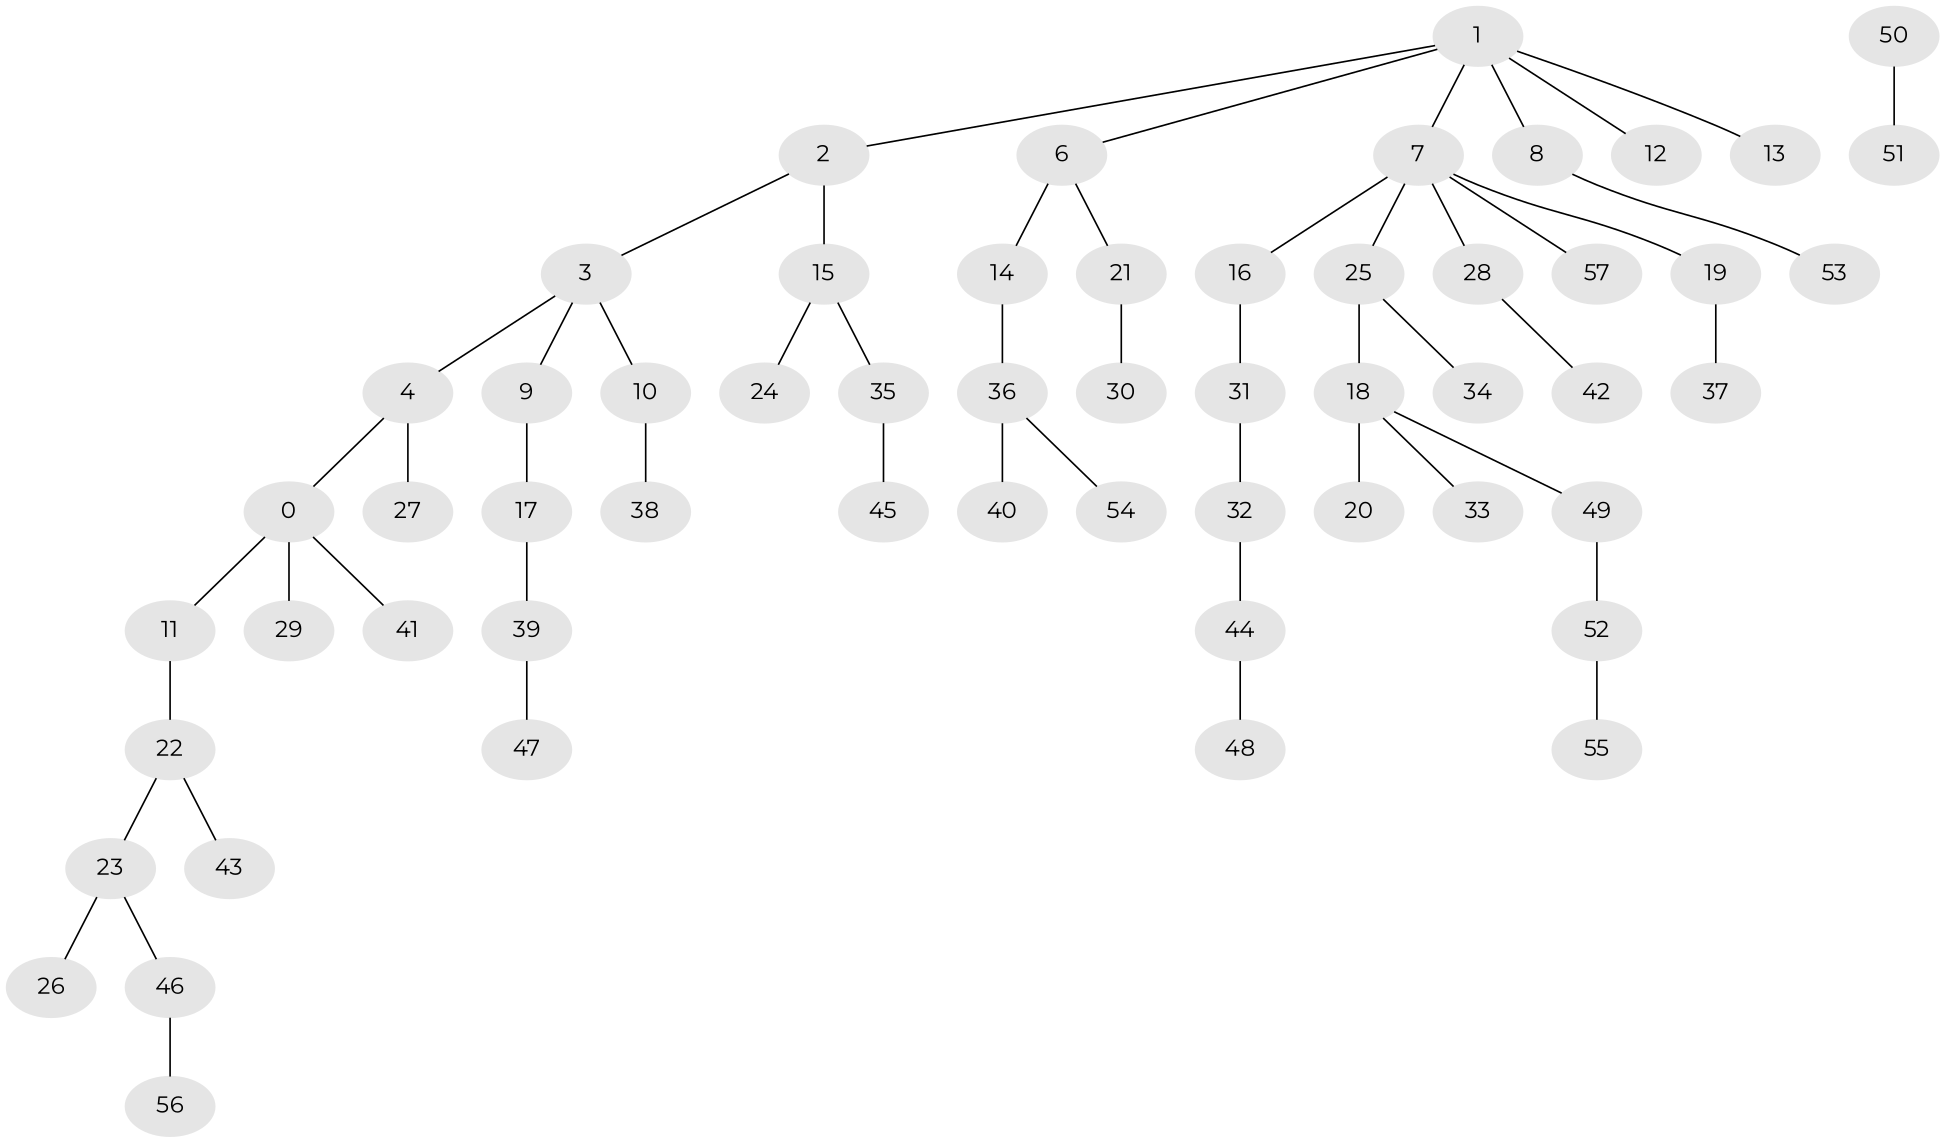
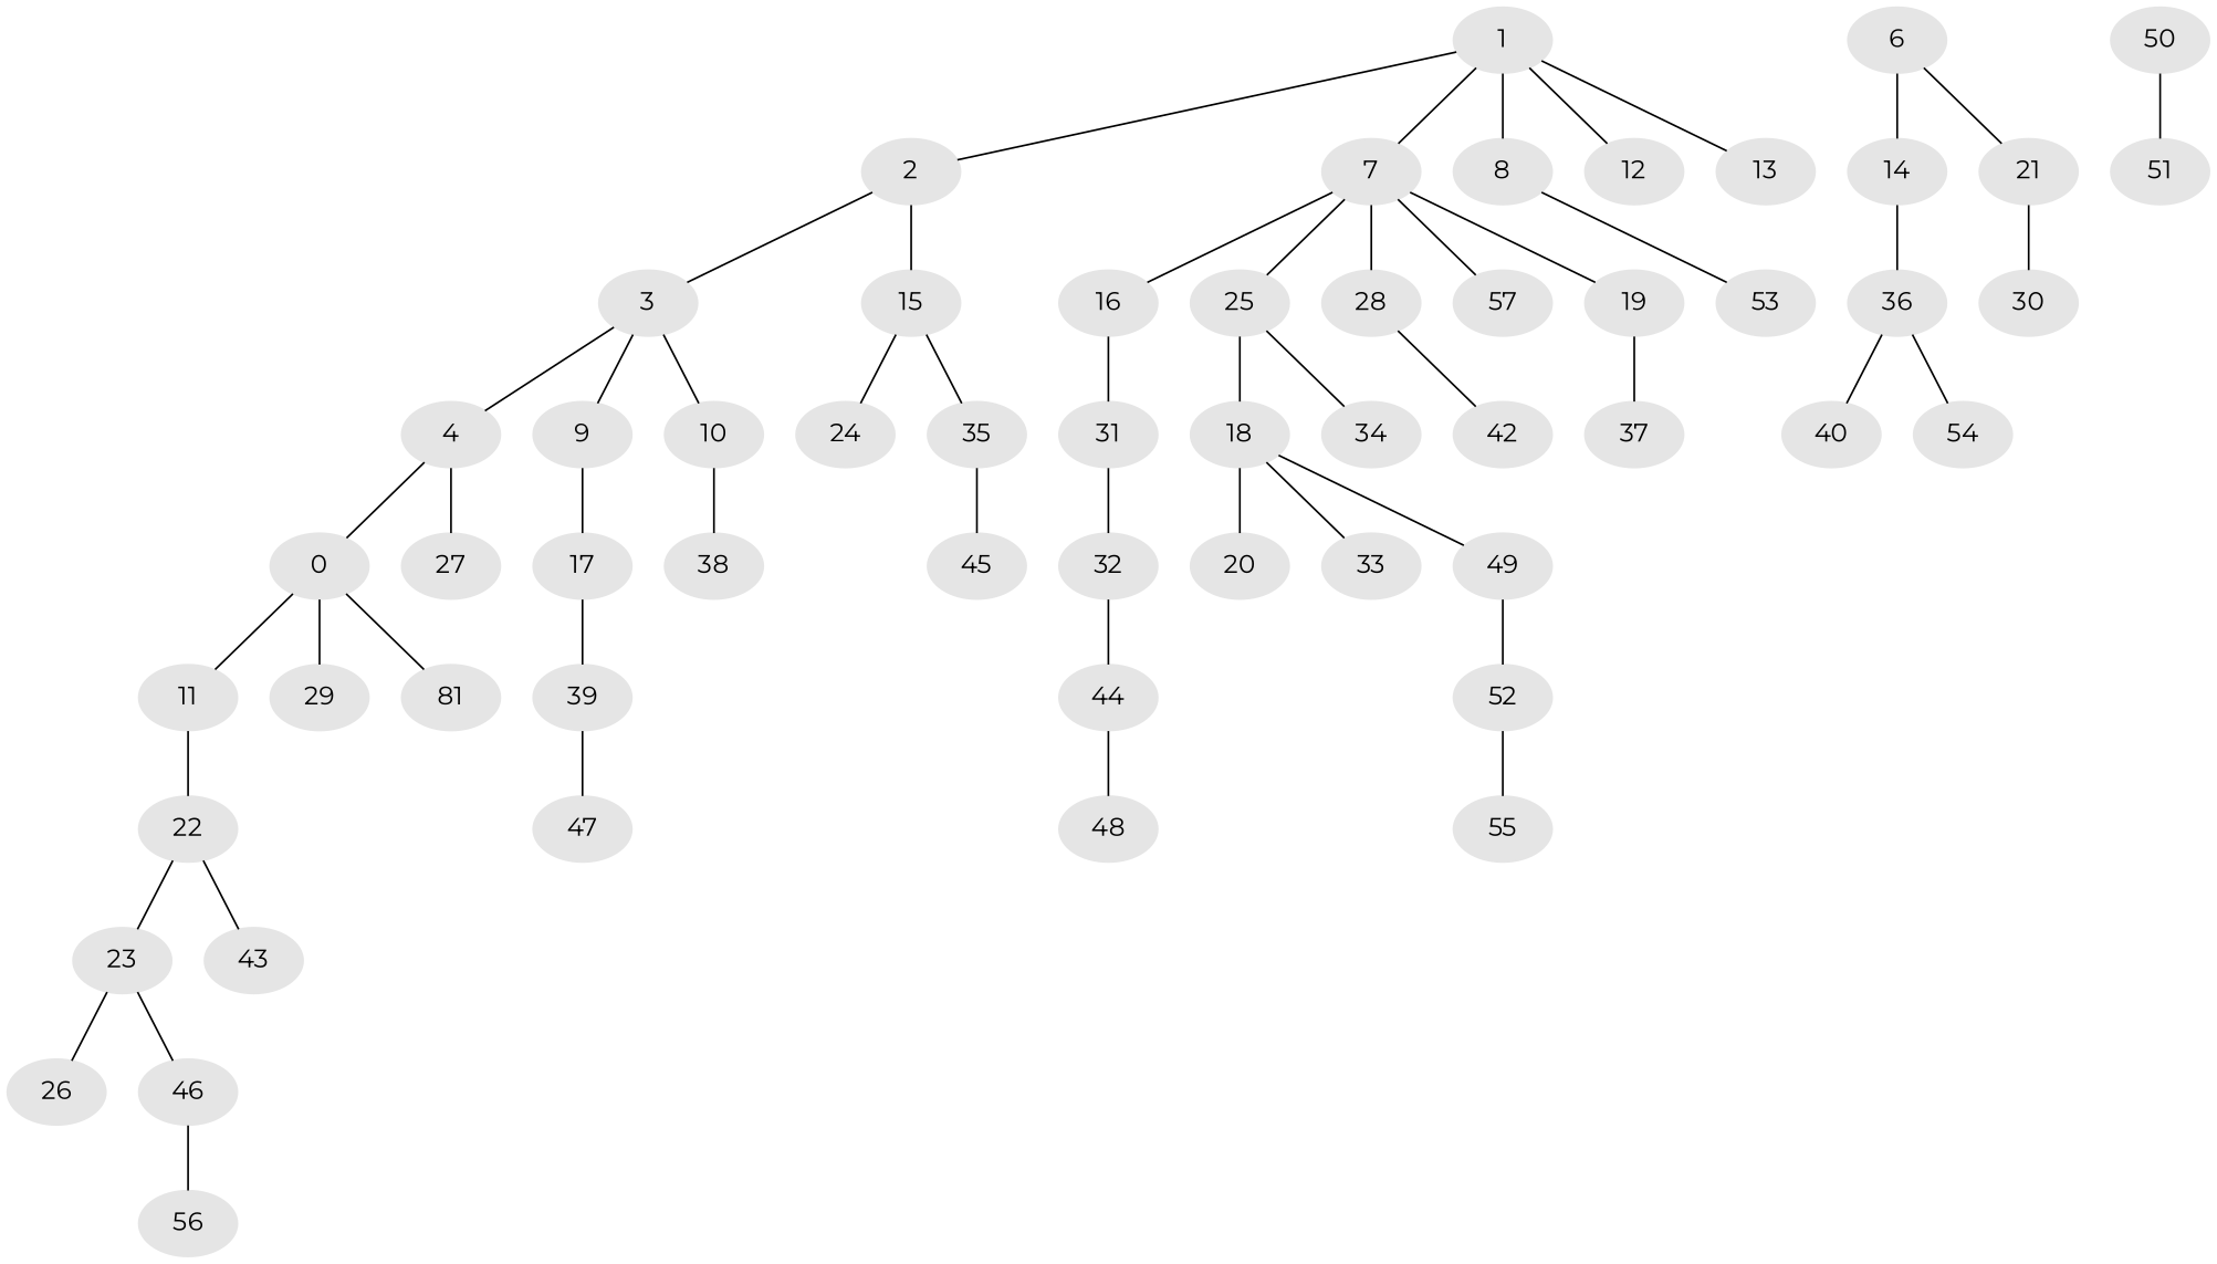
  graph {
    fontname=Montserrat
    node [color=gray90 fontname=Montserrat style=filled]
    edge [fontname=Montserrat weight=1.0]
    1
    2
    6
    7
    8
    12
    13
    3
    15
    14
    21
    16
    25
    28
    57
    19
    53
    4
    9
    10
    24
    35
    n23 [label=0]
    27
    17
    38
    11
    29
-   41
+   41 [label=81]
    22
    36
    30
    31
    18
    34
    42
    37
    39
    23
    43
    40
    54
    45
    20
    33
    49
    32
    47
    52
    26
    46
    56
    44
    48
    50
    51
    55
    1 -- 2
-   1 -- 6
    1 -- 7
    1 -- 8
    1 -- 12
    1 -- 13
    2 -- 3
    2 -- 15
    6 -- 14 [weight=2.0]
    6 -- 21
    7 -- 16
    7 -- 25
    7 -- 28
    7 -- 57
    7 -- 19
    8 -- 53
    3 -- 4
    3 -- 9
    3 -- 10
    15 -- 24
    15 -- 35
    14 -- 36
    21 -- 30
    16 -- 31 [weight=3.0]
    25 -- 18
    25 -- 34
    28 -- 42
    19 -- 37
    4 -- n23
    4 -- 27
    9 -- 17
    10 -- 38
    35 -- 45 [weight=4.0]
    n23 -- 11
    n23 -- 29
    n23 -- 41
    17 -- 39
    11 -- 22 [weight=5.0]
    22 -- 23
    22 -- 43
    36 -- 40
    36 -- 54
    31 -- 32
    18 -- 20
    18 -- 33
    18 -- 49
    39 -- 47
    23 -- 26
    23 -- 46
    49 -- 52
    32 -- 44
    52 -- 55
    46 -- 56
    44 -- 48
    50 -- 51
  }
